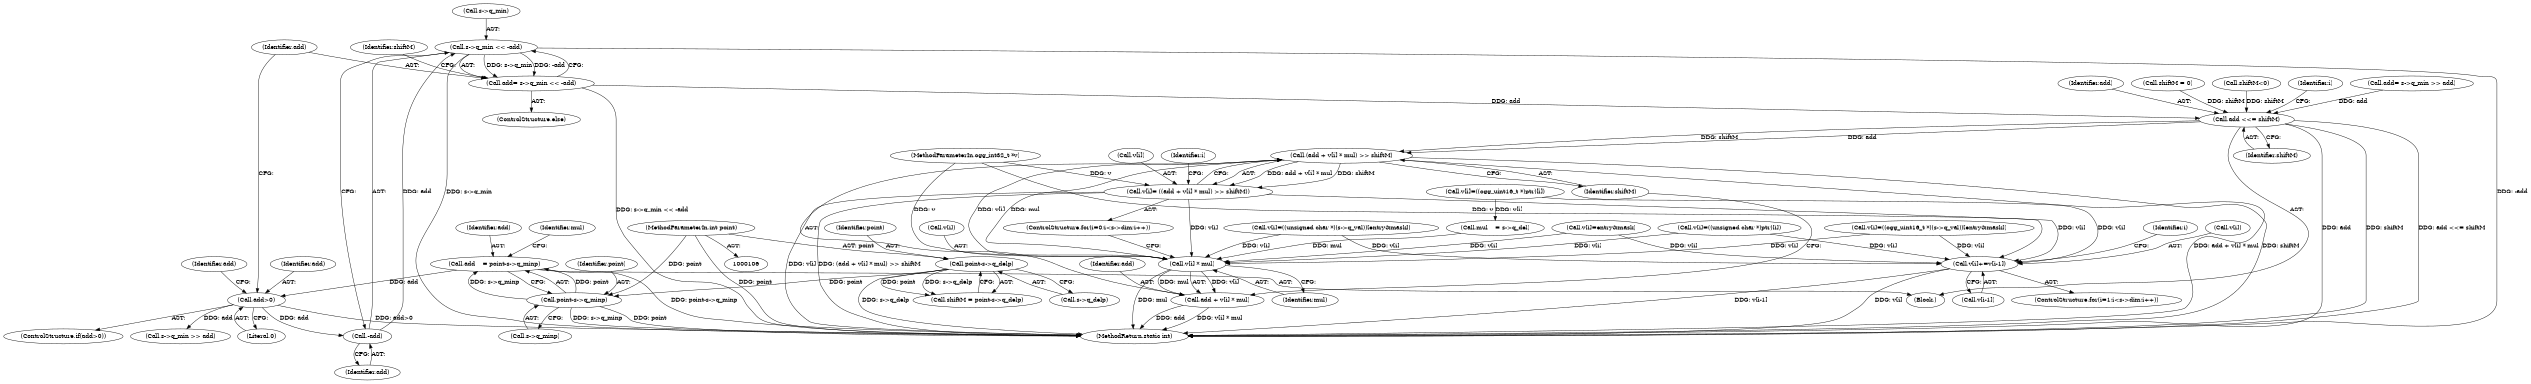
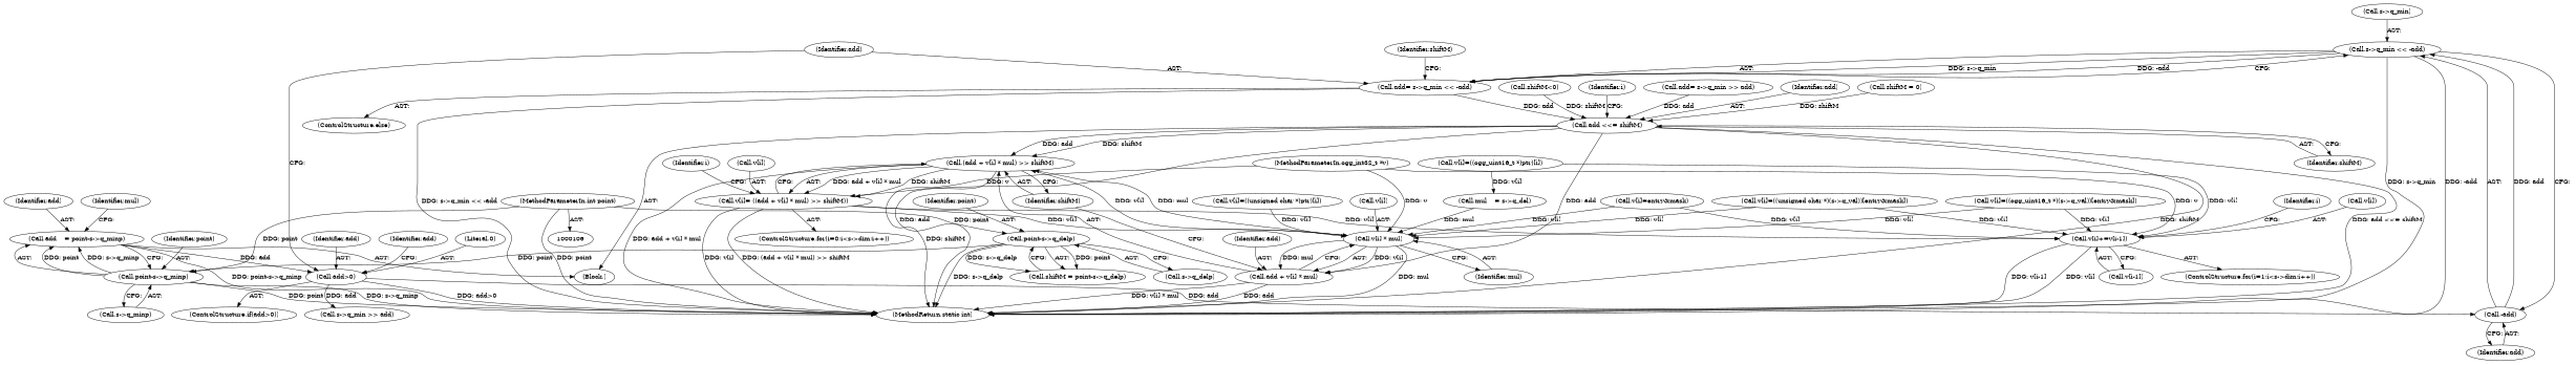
  digraph {
    fontname="DejaVu Serif"
    node [fontname="DejaVu Serif"]
    edge [fontname="DejaVu Serif"]
    n1 [label="(Call,s->q_min << -add)"]
    n2 [label="(Call,-add)"]
    n3 [label="(Call,add= s->q_min << -add)"]
    n4 [label="(MethodReturn,static int)"]
    n5 [label="(Identifier,add)"]
    n6 [label="(Call,add <<= shiftM)"]
    n7 [label="(ControlStructure,else)"]
    n8 [label="(Call,add>0)"]
    n9 [label="(Literal,0)"]
    n10 [label="(ControlStructure,if(add>0))"]
    n11 [label="(Call,s->q_min >> add)"]
    n12 [label="(Call,add    = point-s->q_minp)"]
    n13 [label="(Call,point-s->q_minp)"]
    n14 [label="(Block,)"]
    n15 [label="(Call,s->q_minp)"]
    n16 [label="(Call,point-s->q_delp)"]
    n17 [label="(Call,shiftM = point-s->q_delp)"]
    n18 [label="(Call,s->q_delp)"]
    n19 [label="(MethodParameterIn,int point)"]
    1000106
    n21 [label="(Call,(add + v[i] * mul) >> shiftM)"]
    n22 [label="(Call,add + v[i] * mul)"]
    n23 [label="(Identifier,shiftM)"]
    n24 [label="(Call,v[i]= ((add + v[i] * mul) >> shiftM))"]
    n25 [label="(Identifier,shiftM)"]
    n26 [label="(Call,v[i] * mul)"]
    n27 [label="(Call,v[i]+=v[i-1])"]
    n28 [label="(ControlStructure,for(i=0;i<s->dim;i++))"]
    n29 [label="(Identifier,mul)"]
    n30 [label="(Call,v[i-1])"]
    n31 [label="(ControlStructure,for(i=1;i<s->dim;i++))"]
    n32 [label="(MethodParameterIn,ogg_int32_t *v)"]
    n33 [label="(Identifier,i)"]
    n34 [label="(Call,v[i]=((unsigned char *)(s->q_val))[entry&mask])"]
    n35 [label="(Call,v[i]=((unsigned char *)ptr)[i])"]
    n36 [label="(Identifier,add)"]
    n37 [label="(Identifier,add)"]
    n38 [label="(Call,v[i]=((ogg_uint16_t *)ptr)[i])"]
    n39 [label="(Call,mul    = s->q_del)"]
    n40 [label="(Identifier,add)"]
    n41 [label="(Identifier,add)"]
    n42 [label="(Identifier,i)"]
    n43 [label="(Identifier,mul)"]
    n44 [label="(Identifier,add)"]
    n45 [label="(Call,v[i])"]
    n46 [label="(Call,v[i]=((ogg_uint16_t *)(s->q_val))[entry&mask])"]
    n47 [label="(Identifier,shiftM)"]
    n48 [label="(Call,v[i])"]
    n49 [label="(Call,v[i])"]
    n50 [label="(Call,shiftM = 0)"]
    n51 [label="(Call,shiftM<0)"]
    n52 [label="(Identifier,point)"]
    n53 [label="(Identifier,add)"]
    n54 [label="(Identifier,i)"]
    n55 [label="(Call,v[i]=entry&mask)"]
    n56 [label="(Call,s->q_min)"]
    n57 [label="(Identifier,point)"]
    n58 [label="(Call,add= s->q_min >> add)"]
    n1 -> n2 [label="CFG: "]
    n1 -> n3 [label="AST: "]
    n1 -> n3 [label="DDG: s->q_min"]
    n1 -> n3 [label="DDG: -add"]
    n1 -> n4 [label="DDG: s->q_min"]
    n1 -> n4 [label="DDG: -add"]
    n2 -> n1 [label="AST: "]
    n2 -> n1 [label="DDG: add"]
    n2 -> n5 [label="CFG: "]
    n3 -> n1 [label="CFG: "]
    n3 -> n4 [label="DDG: s->q_min << -add"]
    n3 -> n6 [label="DDG: add"]
    n3 -> n7 [label="AST: "]
    n5 -> n2 [label="AST: "]
    n6 -> n4 [label="DDG: add"]
    n6 -> n4 [label="DDG: shiftM"]
    n6 -> n4 [label="DDG: add <<= shiftM"]
    n6 -> n14 [label="AST: "]
    n6 -> n21 [label="DDG: add"]
    n6 -> n21 [label="DDG: shiftM"]
+   n6 -> n22 [label="DDG: add"]
    n6 -> n23 [label="CFG: "]
    n8 -> n2 [label="DDG: add"]
    n8 -> n4 [label="DDG: add>0"]
-   n8 -> n9 [label="CFG: "]
    n8 -> n10 [label="AST: "]
    n8 -> n11 [label="DDG: add"]
    n9 -> n8 [label="AST: "]
    n12 -> n4 [label="DDG: point-s->q_minp"]
    n12 -> n8 [label="DDG: add"]
    n12 -> n13 [label="CFG: "]
    n12 -> n14 [label="AST: "]
    n13 -> n4 [label="DDG: point"]
    n13 -> n4 [label="DDG: s->q_minp"]
    n13 -> n12 [label="AST: "]
    n13 -> n12 [label="DDG: point"]
    n13 -> n12 [label="DDG: s->q_minp"]
    n13 -> n15 [label="CFG: "]
    n15 -> n13 [label="AST: "]
    n16 -> n4 [label="DDG: s->q_delp"]
    n16 -> n13 [label="DDG: point"]
    n16 -> n17 [label="AST: "]
    n16 -> n17 [label="DDG: point"]
    n16 -> n17 [label="DDG: s->q_delp"]
    n16 -> n18 [label="CFG: "]
    n17 -> n16 [label="CFG: "]
    n18 -> n16 [label="AST: "]
    n19 -> n4 [label="DDG: point"]
    n19 -> n13 [label="DDG: point"]
-   n19 -> n16 [label="AST: point"]
+   n19 -> n16 [label="DDG: point"]
    n19 -> 1000106 [label="AST: "]
    n21 -> n4 [label="DDG: add + v[i] * mul"]
    n21 -> n4 [label="DDG: shiftM"]
    n21 -> n24 [label="AST: "]
    n21 -> n24 [label="DDG: add + v[i] * mul"]
    n21 -> n24 [label="DDG: shiftM"]
    n21 -> n25 [label="CFG: "]
    n22 -> n4 [label="DDG: v[i] * mul"]
    n22 -> n4 [label="DDG: add"]
    n22 -> n21 [label="AST: "]
-   n28 -> n26 [label="CFG: "]
+   n22 -> n26 [label="CFG: "]
    n23 -> n6 [label="AST: "]
    n24 -> n4 [label="DDG: v[i]"]
    n24 -> n4 [label="DDG: (add + v[i] * mul) >> shiftM"]
    n24 -> n21 [label="CFG: "]
    n24 -> n26 [label="DDG: v[i]"]
    n24 -> n27 [label="DDG: v[i]"]
    n24 -> n28 [label="AST: "]
    n25 -> n21 [label="AST: "]
    n25 -> n22 [label="CFG: "]
    n26 -> n4 [label="DDG: mul"]
    n26 -> n21 [label="DDG: v[i]"]
    n26 -> n21 [label="DDG: mul"]
    n26 -> n22 [label="AST: "]
    n26 -> n22 [label="DDG: v[i]"]
    n26 -> n22 [label="DDG: mul"]
    n26 -> n29 [label="CFG: "]
    n27 -> n4 [label="DDG: v[i]"]
    n27 -> n4 [label="DDG: v[i-1]"]
    n27 -> n30 [label="CFG: "]
    n27 -> n31 [label="AST: "]
    n29 -> n26 [label="AST: "]
    n30 -> n27 [label="AST: "]
    n32 -> n24 [label="DDG: v"]
    n32 -> n26 [label="DDG: v"]
    n32 -> n27 [label="DDG: v"]
    n33 -> n24 [label="CFG: "]
    n34 -> n26 [label="DDG: v[i]"]
    n34 -> n27 [label="DDG: v[i]"]
    n35 -> n26 [label="DDG: v[i]"]
-   n35 -> n27 [label="DDG: v[i]"]
    n36 -> n22 [label="AST: "]
    n37 -> n6 [label="AST: "]
    n38 -> n27 [label="DDG: v[i]"]
    n38 -> n39 [label="DDG: v[i]"]
    n39 -> n26 [label="DDG: mul"]
    n40 -> n8 [label="AST: "]
    n41 -> n12 [label="AST: "]
    n42 -> n27 [label="CFG: "]
    n43 -> n12 [label="CFG: "]
    n44 -> n8 [label="CFG: "]
    n45 -> n27 [label="AST: "]
    n46 -> n26 [label="DDG: v[i]"]
    n46 -> n27 [label="DDG: v[i]"]
    n47 -> n3 [label="CFG: "]
    n48 -> n24 [label="AST: "]
    n49 -> n26 [label="AST: "]
    n50 -> n6 [label="DDG: shiftM"]
    n51 -> n6 [label="DDG: shiftM"]
    n52 -> n13 [label="AST: "]
    n53 -> n3 [label="AST: "]
    n53 -> n8 [label="CFG: "]
    n54 -> n6 [label="CFG: "]
    n55 -> n26 [label="DDG: v[i]"]
    n55 -> n27 [label="DDG: v[i]"]
    n56 -> n1 [label="AST: "]
    n57 -> n16 [label="AST: "]
    n58 -> n6 [label="DDG: add"]
  }
